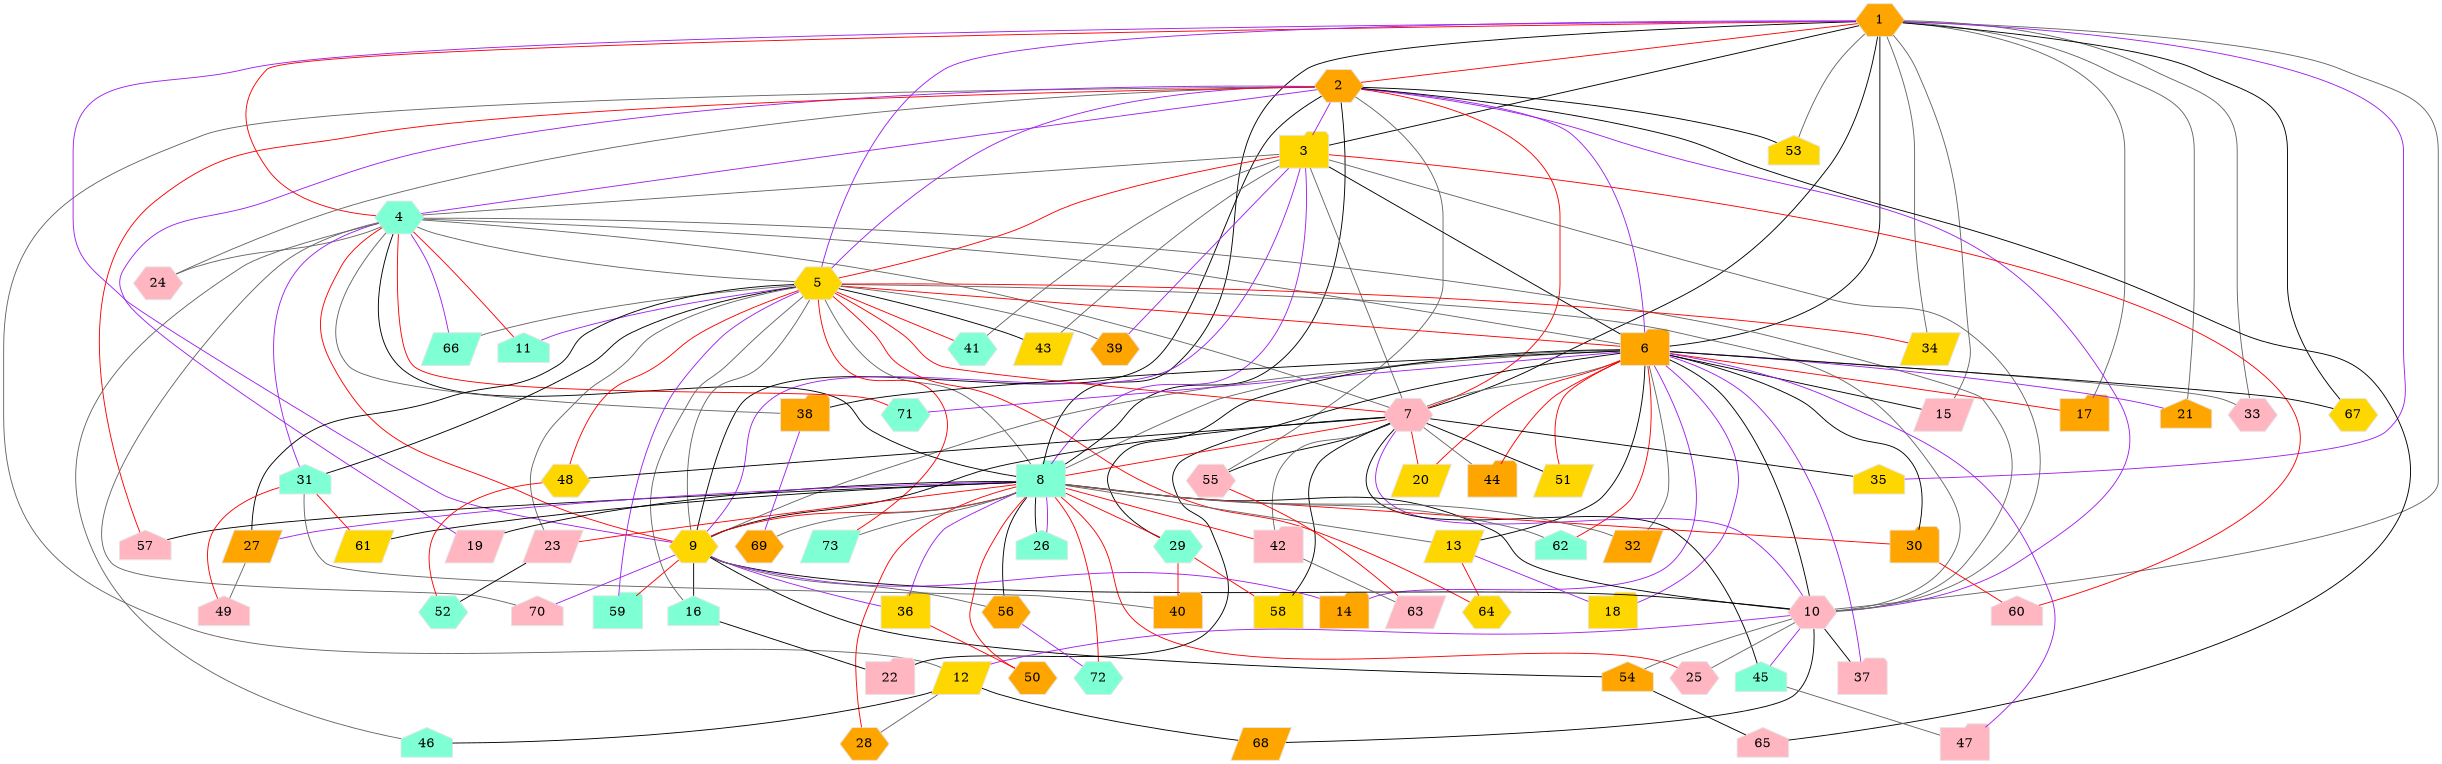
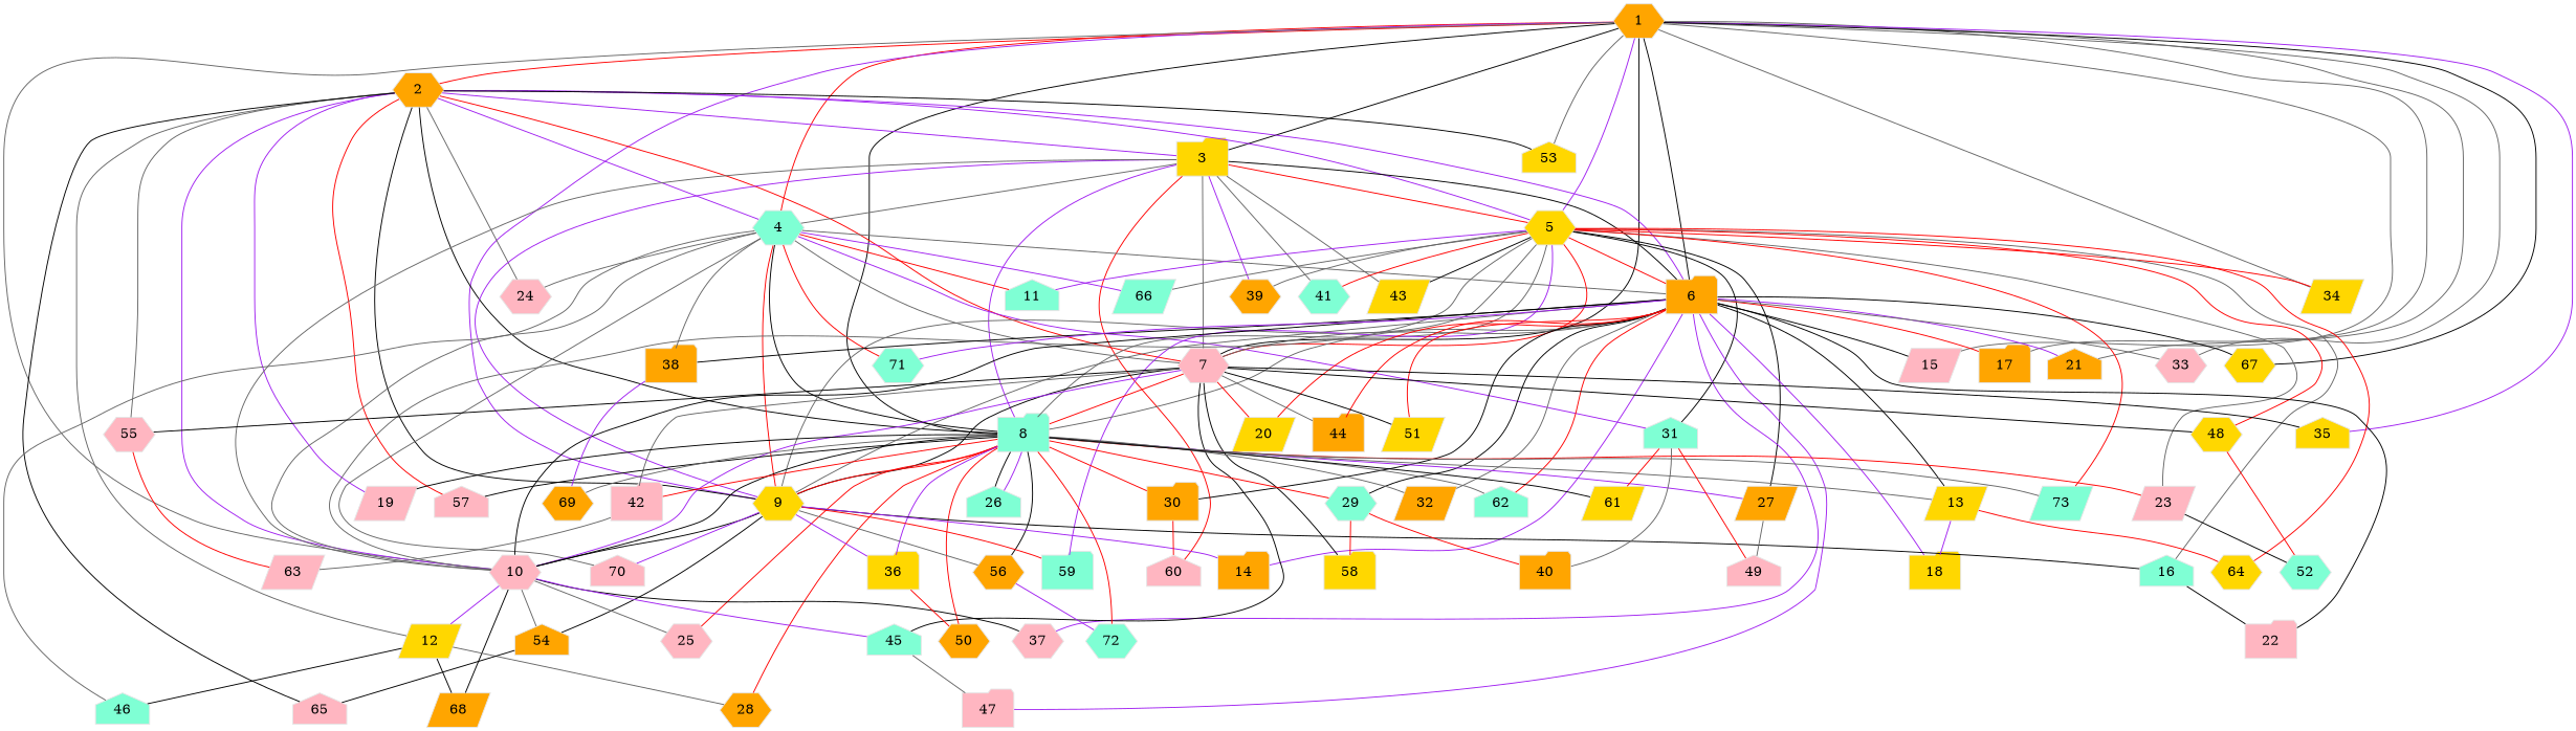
  graph {
    node [color=gray90 fillcolor=orange shape=hexagon style=filled]
    edge [color=gray40]
    1
    2
    3 [fillcolor=gold shape=folder]
    4 [fillcolor=aquamarine]
    5 [fillcolor=gold]
    6 [shape=folder]
    7 [fillcolor=lightpink]
    8 [fillcolor=aquamarine shape=folder]
    9 [fillcolor=gold]
    10 [fillcolor=lightpink]
    15 [fillcolor=lightpink shape=parallelogram]
    17 [shape=folder]
    21 [shape=house]
    33 [fillcolor=lightpink]
    34 [fillcolor=gold shape=parallelogram]
    35 [fillcolor=gold shape=house]
    53 [fillcolor=gold shape=house]
    67 [fillcolor=gold]
    12 [fillcolor=gold shape=parallelogram]
    19 [fillcolor=lightpink shape=parallelogram]
    24 [fillcolor=lightpink]
    55 [fillcolor=lightpink]
    57 [fillcolor=lightpink shape=house]
    65 [fillcolor=lightpink shape=house]
    39
    41 [fillcolor=aquamarine]
    43 [fillcolor=gold shape=parallelogram]
    60 [fillcolor=lightpink shape=house]
    11 [fillcolor=aquamarine shape=house]
    31 [fillcolor=aquamarine shape=house]
    38 [shape=folder]
    46 [fillcolor=aquamarine shape=house]
    66 [fillcolor=aquamarine shape=parallelogram]
    70 [fillcolor=lightpink shape=house]
    71 [fillcolor=aquamarine]
    16 [fillcolor=aquamarine shape=house]
    23 [fillcolor=lightpink shape=parallelogram]
    27 [shape=parallelogram]
    48 [fillcolor=gold]
    59 [fillcolor=aquamarine shape=folder]
    64 [fillcolor=gold]
    73 [fillcolor=aquamarine shape=parallelogram]
    13 [fillcolor=gold shape=parallelogram]
    14 [shape=folder]
    18 [fillcolor=gold shape=folder]
    20 [fillcolor=gold shape=parallelogram]
    22 [fillcolor=lightpink shape=folder]
    29 [fillcolor=aquamarine]
    30 [shape=folder]
    32 [shape=parallelogram]
-   37 [fillcolor=lightpink shape=folder]
+   37 [fillcolor=lightpink]
    44 [shape=folder]
    47 [fillcolor=lightpink shape=folder]
    51 [fillcolor=gold shape=parallelogram]
    62 [fillcolor=aquamarine shape=house]
    42 [fillcolor=lightpink shape=folder]
    45 [fillcolor=aquamarine shape=house]
    58 [fillcolor=gold shape=folder]
    25 [fillcolor=lightpink]
    26 [fillcolor=aquamarine shape=house]
    28
    36 [fillcolor=gold shape=folder]
    50
    56
    61 [fillcolor=gold shape=parallelogram]
    69
    72 [fillcolor=aquamarine]
    54 [shape=house]
    68 [shape=parallelogram]
    63 [fillcolor=lightpink shape=parallelogram]
    49 [fillcolor=lightpink shape=house]
    40 [shape=folder]
    52 [fillcolor=aquamarine]
    1 -- 2 [color=red]
    1 -- 3 [color=black]
    1 -- 4 [color=red]
    1 -- 5 [color=purple]
    1 -- 6 [color=black]
    1 -- 7 [color=black]
    1 -- 8 [color=black]
    1 -- 9 [color=purple]
    1 -- 10
    1 -- 15
    1 -- 17
    1 -- 21
    1 -- 33
    1 -- 34
    1 -- 35 [color=purple]
    1 -- 53
    1 -- 67 [color=black]
    2 -- 3 [color=purple]
    2 -- 4 [color=purple]
    2 -- 5 [color=purple]
    2 -- 6 [color=purple]
    2 -- 7 [color=red]
    2 -- 8 [color=black]
    2 -- 9 [color=black]
    2 -- 10 [color=purple]
    2 -- 53 [color=black]
    2 -- 12
    2 -- 19 [color=purple]
    2 -- 24
    2 -- 55
    2 -- 57 [color=red]
    2 -- 65 [color=black]
    3 -- 4
    3 -- 5 [color=red]
    3 -- 6 [color=black]
    3 -- 7
    3 -- 8 [color=purple]
    3 -- 9 [color=purple]
    3 -- 10
    3 -- 39 [color=purple]
    3 -- 41
    3 -- 43
    3 -- 60 [color=red]
-   4 -- 5
    4 -- 6
    4 -- 7
    4 -- 8 [color=black]
    4 -- 9 [color=red]
    4 -- 10
    4 -- 24
    4 -- 11 [color=red]
    4 -- 31 [color=purple]
    4 -- 38
    4 -- 46
    4 -- 66 [color=purple]
    4 -- 70
    4 -- 71 [color=red]
    5 -- 6 [color=red]
    5 -- 7 [color=red]
    5 -- 8
    5 -- 9
    5 -- 10
    5 -- 34 [color=red]
    5 -- 39
    5 -- 41 [color=red]
    5 -- 43 [color=black]
    5 -- 11 [color=purple]
    5 -- 31 [color=black]
    5 -- 66
    5 -- 16
    5 -- 23
    5 -- 27 [color=black]
    5 -- 48 [color=red]
    5 -- 59 [color=purple]
    5 -- 64 [color=red]
    5 -- 73 [color=red]
    6 -- 7
    6 -- 8
    6 -- 9
    6 -- 10 [color=black]
    6 -- 15 [color=black]
    6 -- 17 [color=red]
    6 -- 21 [color=purple]
    6 -- 33
    6 -- 67 [color=black]
    6 -- 38 [color=black]
    6 -- 71 [color=purple]
    6 -- 13 [color=black]
    6 -- 14 [color=purple]
    6 -- 18 [color=purple]
    6 -- 20 [color=red]
    6 -- 22 [color=black]
    6 -- 29 [color=black]
    6 -- 30 [color=black]
    6 -- 32
    6 -- 37 [color=purple]
    6 -- 44 [color=red]
    6 -- 47 [color=purple]
    6 -- 51 [color=red]
    6 -- 62 [color=red]
    7 -- 8 [color=red]
    7 -- 9 [color=black]
    7 -- 10 [color=purple]
    7 -- 35 [color=black]
    7 -- 55 [color=black]
    7 -- 48 [color=black]
    7 -- 20 [color=red]
    7 -- 44
    7 -- 51 [color=black]
    7 -- 42
    7 -- 45 [color=black]
    7 -- 58 [color=black]
    8 -- 9 [color=red]
    8 -- 10 [color=black]
    8 -- 19 [color=black]
    8 -- 57 [color=black]
    8 -- 23 [color=red]
    8 -- 27 [color=purple]
    8 -- 73
    8 -- 13
    8 -- 29 [color=red]
    8 -- 30 [color=red]
    8 -- 32
    8 -- 62
    8 -- 42 [color=red]
    8 -- 25 [color=red]
    8 -- 26 [color=black]
    8 -- 26 [color=purple]
    8 -- 28 [color=red]
    8 -- 36 [color=purple]
    8 -- 50 [color=red]
    8 -- 56 [color=black]
    8 -- 61 [color=black]
    8 -- 69
    8 -- 72 [color=red]
    9 -- 10 [color=black]
    9 -- 70 [color=purple]
    9 -- 16 [color=black]
    9 -- 59 [color=red]
    9 -- 14 [color=purple]
    9 -- 36 [color=purple]
    9 -- 56
    9 -- 54 [color=black]
    10 -- 12 [color=purple]
    10 -- 37 [color=black]
    10 -- 45 [color=purple]
    10 -- 25
    10 -- 54
    10 -- 68 [color=black]
    12 -- 46 [color=black]
    12 -- 28
    12 -- 68 [color=black]
    55 -- 63 [color=red]
    31 -- 61 [color=red]
    31 -- 49 [color=red]
    31 -- 40
    38 -- 69 [color=purple]
    16 -- 22 [color=black]
    23 -- 52 [color=black]
    27 -- 49
    48 -- 52 [color=red]
    13 -- 64 [color=red]
    13 -- 18 [color=purple]
    29 -- 58 [color=red]
    29 -- 40 [color=red]
    30 -- 60 [color=red]
    42 -- 63
    45 -- 47
    36 -- 50 [color=red]
    56 -- 72 [color=purple]
    54 -- 65 [color=black]
  }
